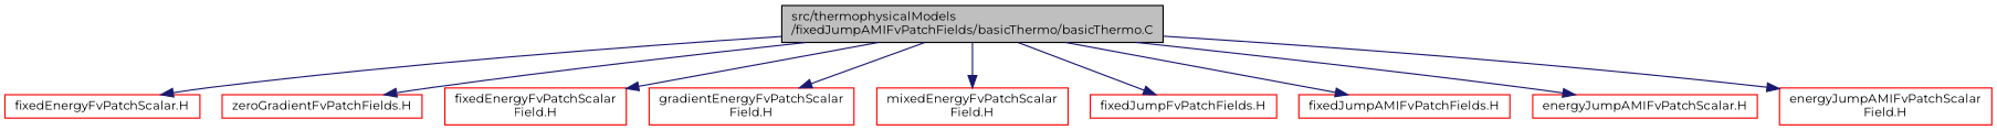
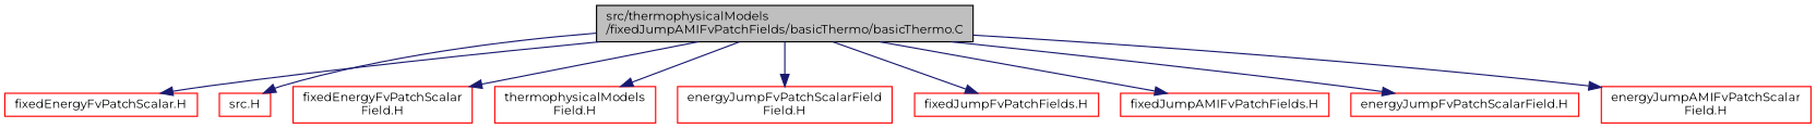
  digraph {
    fontname=Montserrat
    node [color=red fontname=Montserrat fontsize=10 shape=record]
    edge [color=midnightblue fontname=Montserrat fontsize=10 labelfontname=Helvetica labelfontsize=10 style=solid]
    n1 [color=black fillcolor=grey75 fontcolor=black height=0.2 label="src/thermophysicalModels\l/fixedJumpAMIFvPatchFields/basicThermo/basicThermo.C" style=filled width=0.4]
    n2 [height=0.2 label="fixedEnergyFvPatchScalar.H" width=0.4]
-   n3 [height=0.2 label="zeroGradientFvPatchFields.H" width=0.4]
+   n3 [height=0.2 label="src.H" width=0.4]
    n4 [height=0.2 label="fixedEnergyFvPatchScalar\lField.H" width=0.4]
-   n5 [height=0.2 label="gradientEnergyFvPatchScalar\lField.H" width=0.4]
-   n6 [height=0.2 label="mixedEnergyFvPatchScalar\lField.H" width=0.4]
+   n5 [height=0.2 label="thermophysicalModels\lField.H" width=0.4]
+   n6 [height=0.2 label="energyJumpFvPatchScalarField\lField.H" width=0.4]
    n7 [height=0.2 label="fixedJumpFvPatchFields.H" width=0.4]
    n8 [height=0.2 label="fixedJumpAMIFvPatchFields.H" width=0.4]
-   n9 [height=0.2 label="energyJumpAMIFvPatchScalar.H" width=0.4]
+   n9 [height=0.2 label="energyJumpFvPatchScalarField.H" width=0.4]
    n10 [height=0.2 label="energyJumpAMIFvPatchScalar\lField.H" width=0.4]
    n1 -> n2
    n1 -> n3
    n1 -> n4
    n1 -> n5
    n1 -> n6
    n1 -> n7
    n1 -> n8
    n1 -> n9
    n1 -> n10
  }
